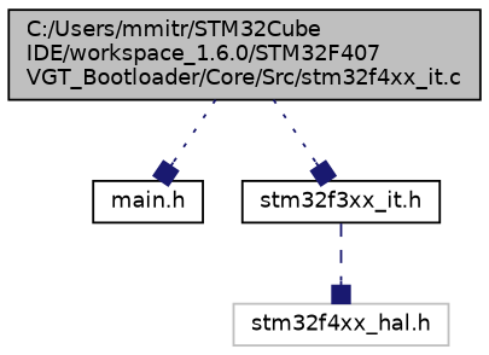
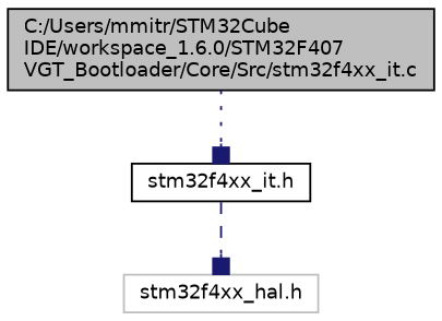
  digraph {
    node [color=black fillcolor=white fontname=Helvetica fontsize=10 shape=record style=filled]
    edge [arrowhead=box color=midnightblue fontname=Helvetica fontsize=10 labelfontname=Helvetica labelfontsize=10 style=dotted]
    n1 [fillcolor=grey75 fontcolor=black height=0.2 label="C:/Users/mmitr/STM32Cube\lIDE/workspace_1.6.0/STM32F407\lVGT_Bootloader/Core/Src/stm32f4xx_it.c" width=0.4]
-   n2 [height=0.2 label="main.h" width=0.4]
-   n3 [height=0.2 label="stm32f3xx_it.h" width=0.4]
+   n3 [height=0.2 label="stm32f4xx_it.h" width=0.4]
    n4 [color=grey75 height=0.2 label="stm32f4xx_hal.h" width=0.4]
-   n1 -> n2
    n1 -> n3
    n3 -> n4 [style=dashed]
  }
